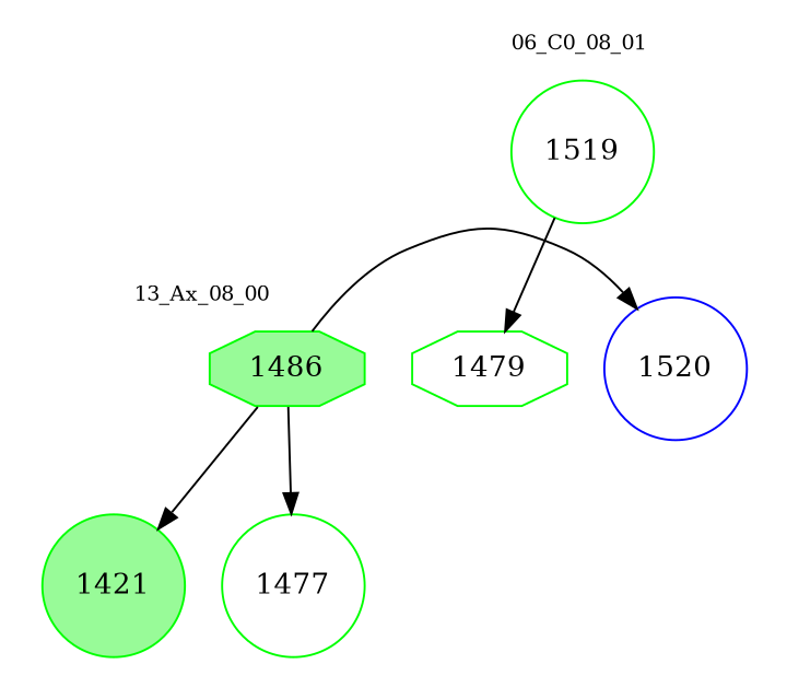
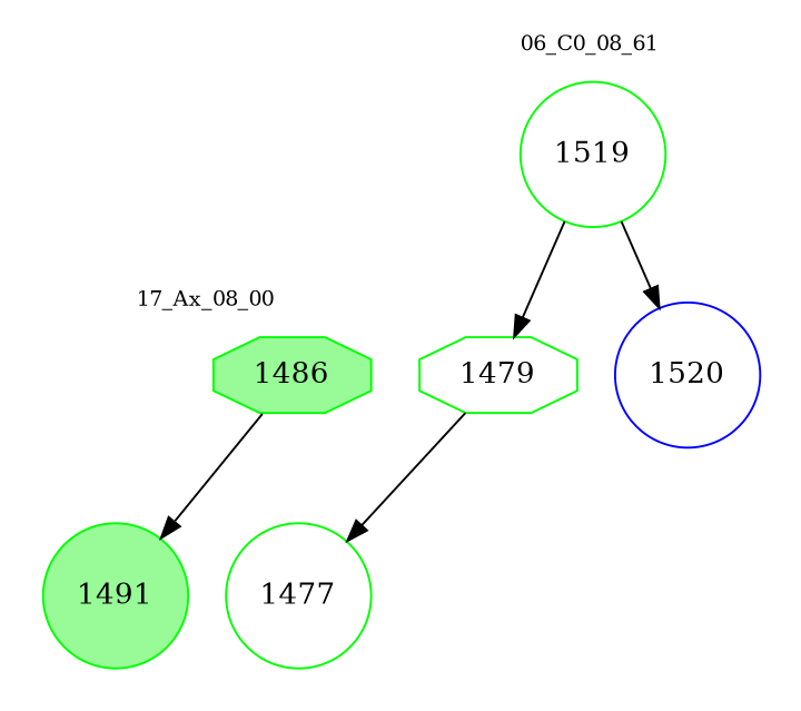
  digraph {
    node [color=green fillcolor=white shape=circle style=filled]
    edge [color=black]
    n1 [fillcolor=palegreen label=1486 shape=octagon]
    n2 [label=1477]
-   n3 [fillcolor=palegreen label=1421]
+   n3 [fillcolor=palegreen label=1491]
    n4 [label=1519]
    n5 [label=1479 shape=octagon]
    n6 [color=blue label=1520]
    subgraph cluster_1 {
      color=white
      fontsize=10
-     label="13_Ax_08_00"
+     label="17_Ax_08_00"
      n1
      n2
      n3
    }
    subgraph cluster_2 {
      color=white
      fontsize=10
-     label="06_C0_08_01"
+     label="06_C0_08_61"
      n4
      n5
      n6
    }
-   n1 -> n2
+   n5 -> n2
    n1 -> n3
    n4 -> n5
-   n1 -> n6
+   n4 -> n6
  }
